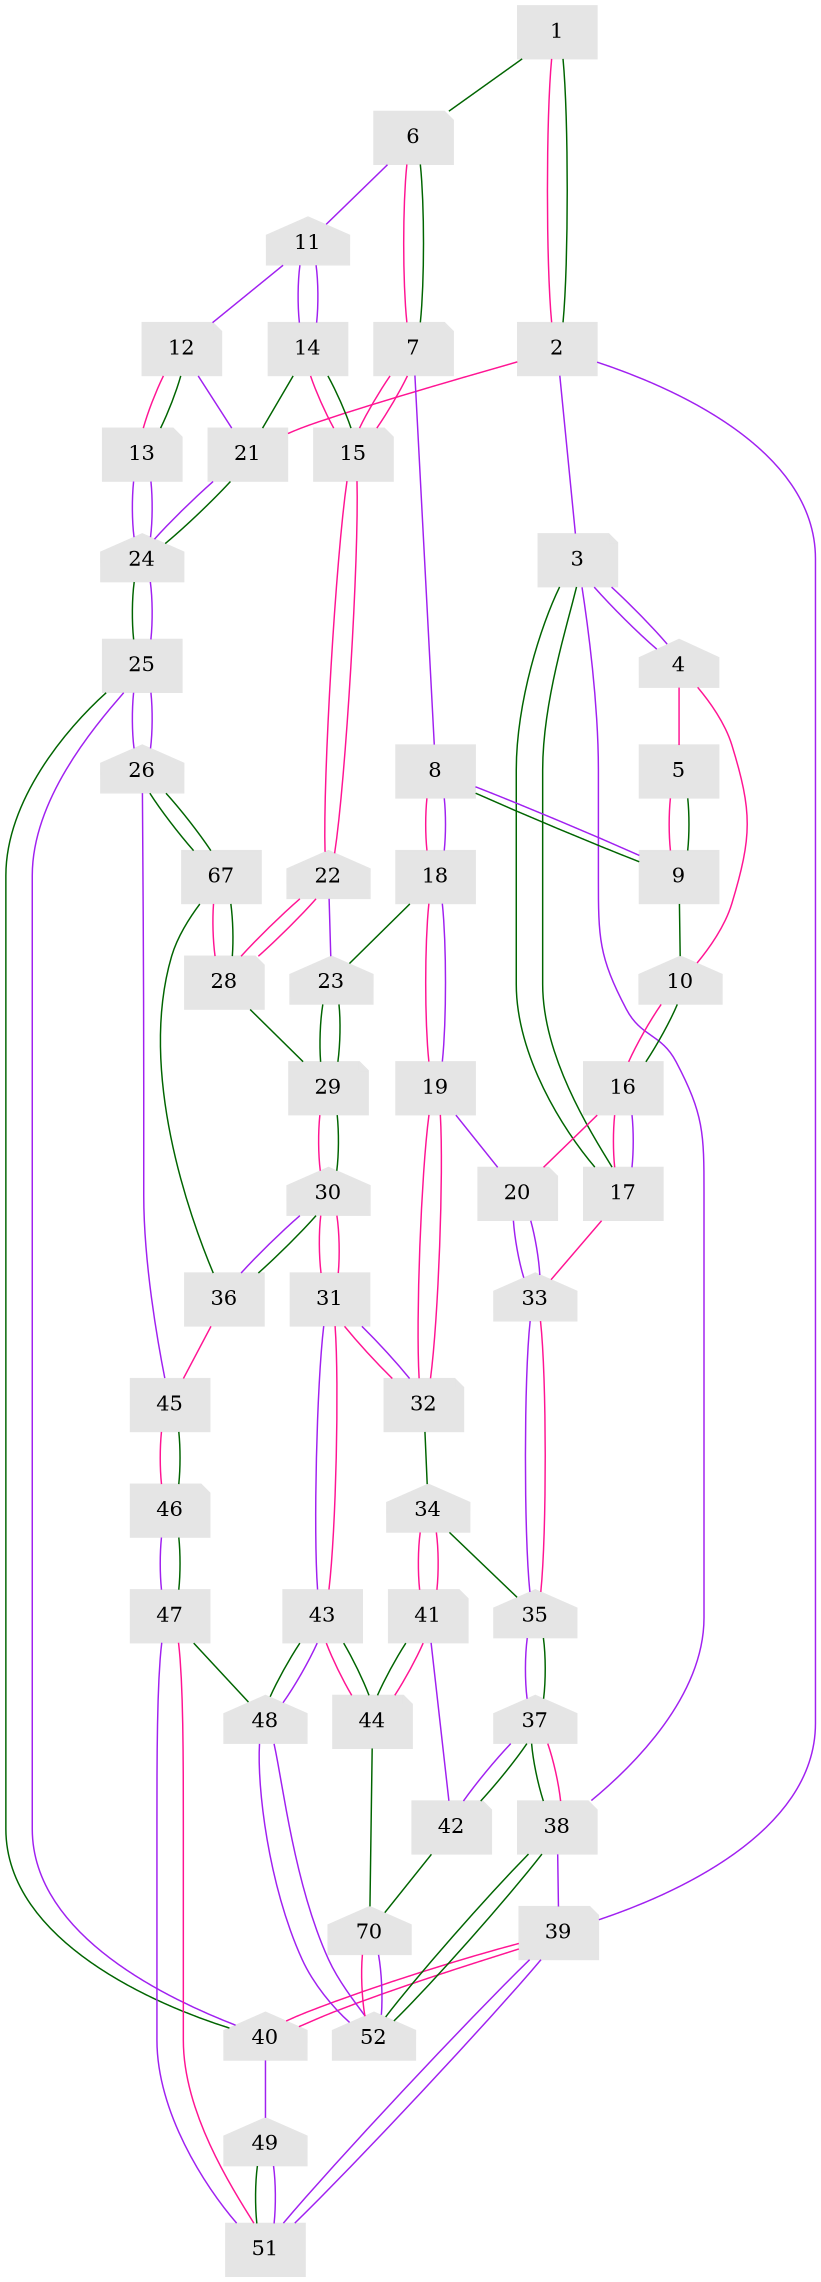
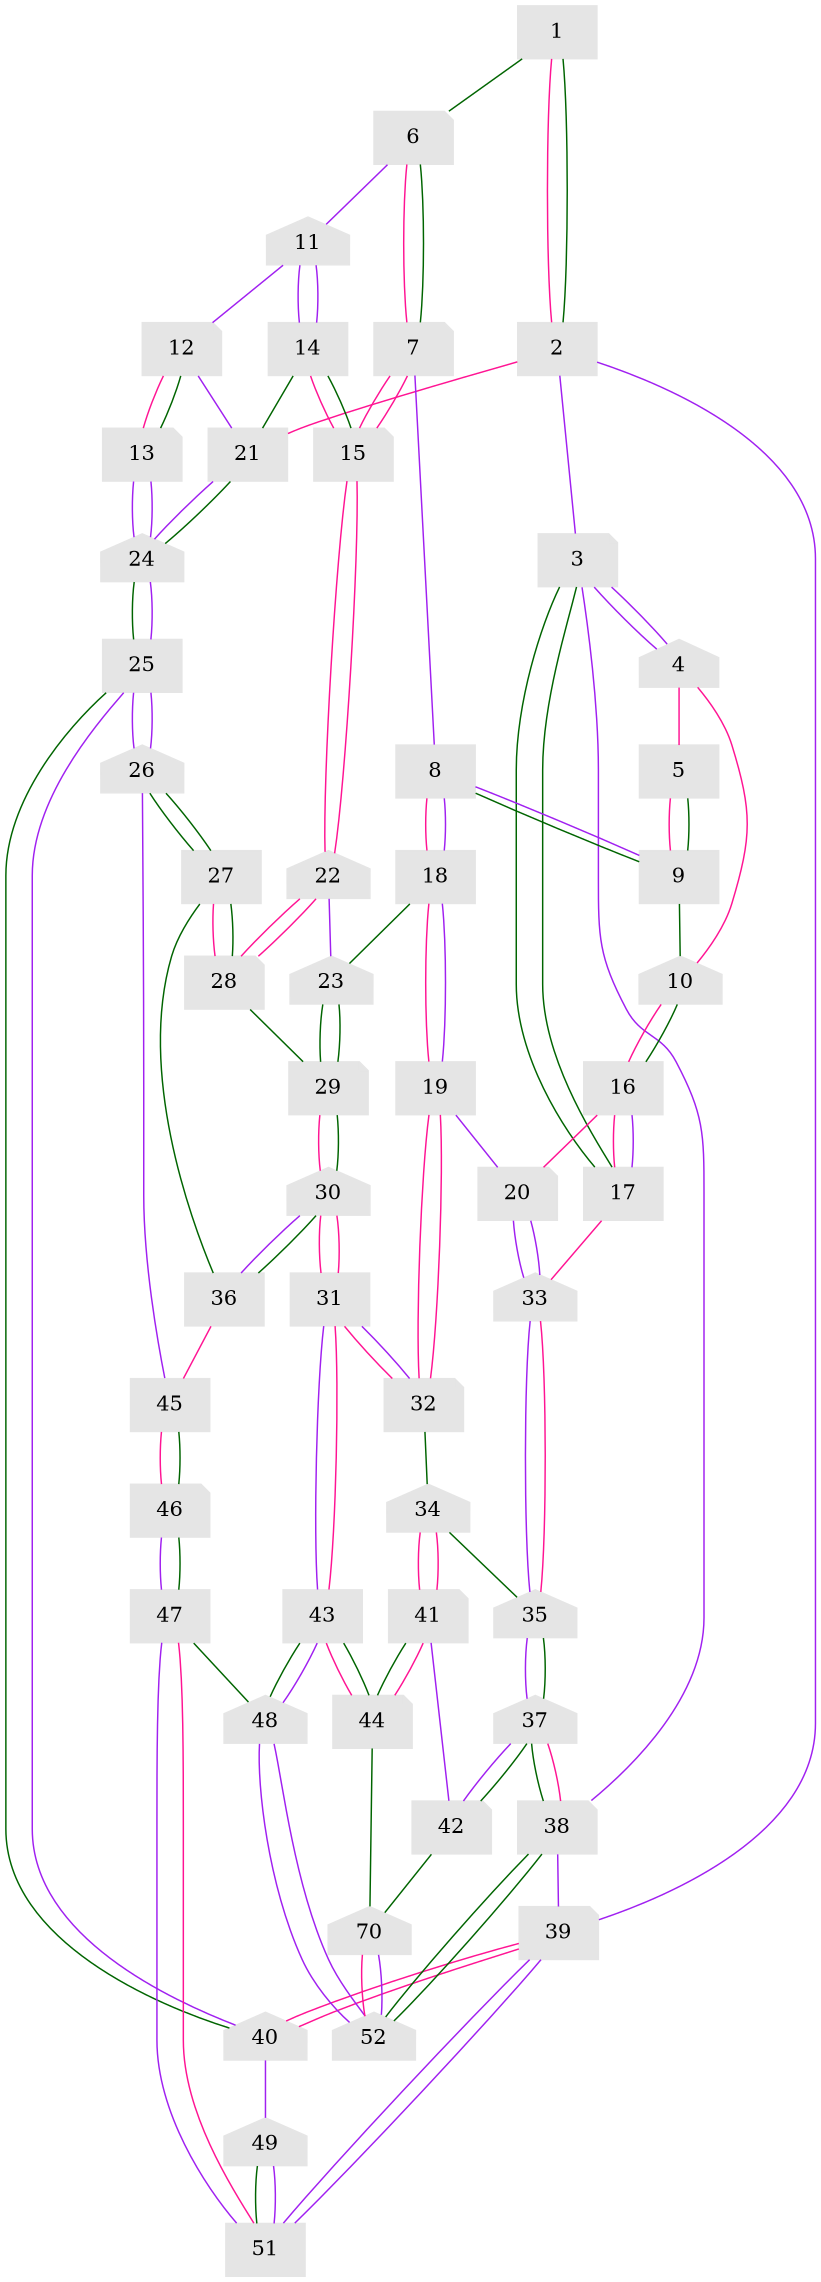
  graph {
    node [color=gray90 shape=box style=filled]
    edge [color=purple]
    1
    2
    6 [shape=note]
    3 [shape=note]
    39 [shape=note]
    21
    7 [shape=note]
    11 [shape=house]
    4 [shape=house]
    17
    38 [shape=note]
    13 [shape=note]
    24 [shape=house]
    40 [shape=house]
    51
    5
    10 [shape=house]
    33 [shape=house]
    52 [shape=house]
    9
    16
    8
    15 [shape=note]
    12 [shape=note]
    14
    18
    22 [shape=house]
    19
    23 [shape=house]
    20 [shape=note]
    25
    28 [shape=note]
    35 [shape=house]
    32 [shape=note]
    29 [shape=note]
    34 [shape=house]
    30 [shape=house]
    26 [shape=house]
-   27 [label=67]
+   27
    45
    49 [shape=house]
    36
    46 [shape=note]
    31
    43
    44 [shape=note]
    48 [shape=house]
    41 [shape=note]
    37 [shape=house]
    42 [shape=note]
    n51 [label=70 shape=house]
    47
    1 -- 2 [color=deeppink]
    1 -- 2 [color=darkgreen]
    1 -- 6 [color=darkgreen]
    2 -- 3
    2 -- 39
    2 -- 21 [color=deeppink]
    6 -- 7 [color=deeppink]
    6 -- 7 [color=darkgreen]
    6 -- 11
    3 -- 4
    3 -- 4
    3 -- 17 [color=darkgreen]
    3 -- 17 [color=darkgreen]
    3 -- 38
    39 -- 40 [color=deeppink]
    39 -- 40 [color=deeppink]
    39 -- 51
    39 -- 51
    21 -- 24
    21 -- 24 [color=darkgreen]
    7 -- 8
    7 -- 15 [color=deeppink]
    7 -- 15 [color=deeppink]
    11 -- 12
    11 -- 14
    11 -- 14
    4 -- 5 [color=deeppink]
    4 -- 10 [color=deeppink]
    17 -- 33 [color=deeppink]
    38 -- 39
    38 -- 52 [color=darkgreen]
    38 -- 52 [color=darkgreen]
    13 -- 24
    13 -- 24
    24 -- 25 [color=darkgreen]
    24 -- 25
    40 -- 49
    5 -- 9 [color=deeppink]
    5 -- 9 [color=darkgreen]
    10 -- 16 [color=deeppink]
    10 -- 16 [color=darkgreen]
    33 -- 35
    33 -- 35 [color=deeppink]
    9 -- 10 [color=darkgreen]
    16 -- 17 [color=deeppink]
    16 -- 17
    16 -- 20 [color=deeppink]
    8 -- 9 [color=darkgreen]
    8 -- 9
    8 -- 18 [color=deeppink]
    8 -- 18
    15 -- 22 [color=deeppink]
    15 -- 22 [color=deeppink]
    12 -- 21
    12 -- 13 [color=deeppink]
    12 -- 13 [color=darkgreen]
    14 -- 21 [color=darkgreen]
    14 -- 15 [color=deeppink]
    14 -- 15 [color=darkgreen]
    18 -- 19 [color=deeppink]
    18 -- 19
    18 -- 23 [color=darkgreen]
    22 -- 23
    22 -- 28 [color=deeppink]
    22 -- 28 [color=deeppink]
    19 -- 20
    19 -- 32 [color=deeppink]
    19 -- 32 [color=deeppink]
    23 -- 29 [color=darkgreen]
    23 -- 29 [color=darkgreen]
    20 -- 33
    20 -- 33
    25 -- 40 [color=darkgreen]
    25 -- 40
    25 -- 26
    25 -- 26
    28 -- 29 [color=darkgreen]
    35 -- 37
    35 -- 37 [color=darkgreen]
    32 -- 34 [color=darkgreen]
    29 -- 30 [color=deeppink]
    29 -- 30 [color=darkgreen]
    34 -- 35 [color=darkgreen]
    34 -- 41 [color=deeppink]
    34 -- 41 [color=deeppink]
    30 -- 36
    30 -- 36 [color=darkgreen]
    30 -- 31 [color=deeppink]
    30 -- 31 [color=deeppink]
    26 -- 27 [color=darkgreen]
    26 -- 27 [color=darkgreen]
    26 -- 45
    27 -- 28 [color=deeppink]
    27 -- 28 [color=darkgreen]
    27 -- 36 [color=darkgreen]
    45 -- 46 [color=deeppink]
    45 -- 46 [color=darkgreen]
    49 -- 51 [color=darkgreen]
    49 -- 51
    36 -- 45 [color=deeppink]
    46 -- 47
    46 -- 47 [color=darkgreen]
    31 -- 32 [color=deeppink]
    31 -- 32
    31 -- 43
    31 -- 43 [color=deeppink]
    43 -- 44 [color=deeppink]
    43 -- 44 [color=darkgreen]
    43 -- 48 [color=darkgreen]
    43 -- 48
    44 -- n51 [color=darkgreen]
    48 -- 52
    48 -- 52
    41 -- 44 [color=darkgreen]
    41 -- 44 [color=deeppink]
    41 -- 42
    37 -- 38 [color=darkgreen]
    37 -- 38 [color=deeppink]
    37 -- 42
    37 -- 42 [color=darkgreen]
    42 -- n51 [color=darkgreen]
    n51 -- 52 [color=deeppink]
    n51 -- 52
    47 -- 51
    47 -- 51 [color=deeppink]
    47 -- 48 [color=darkgreen]
  }
